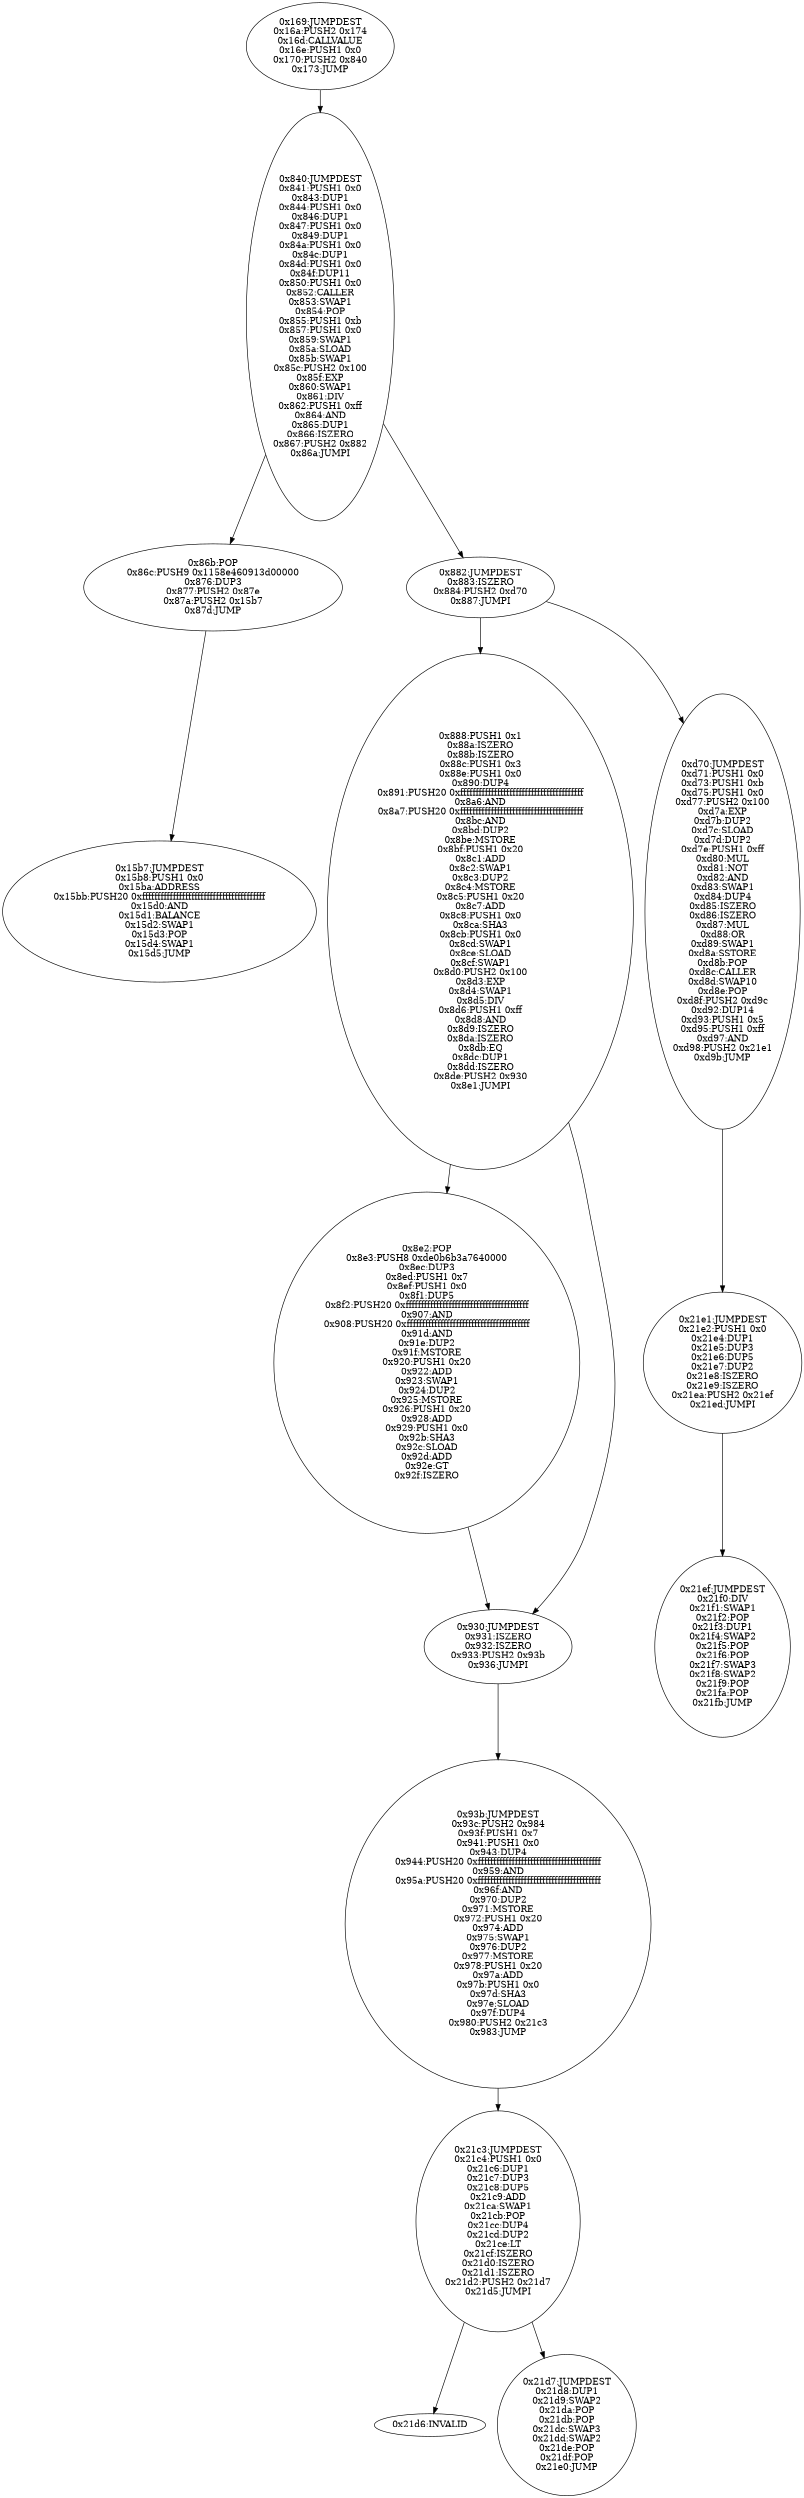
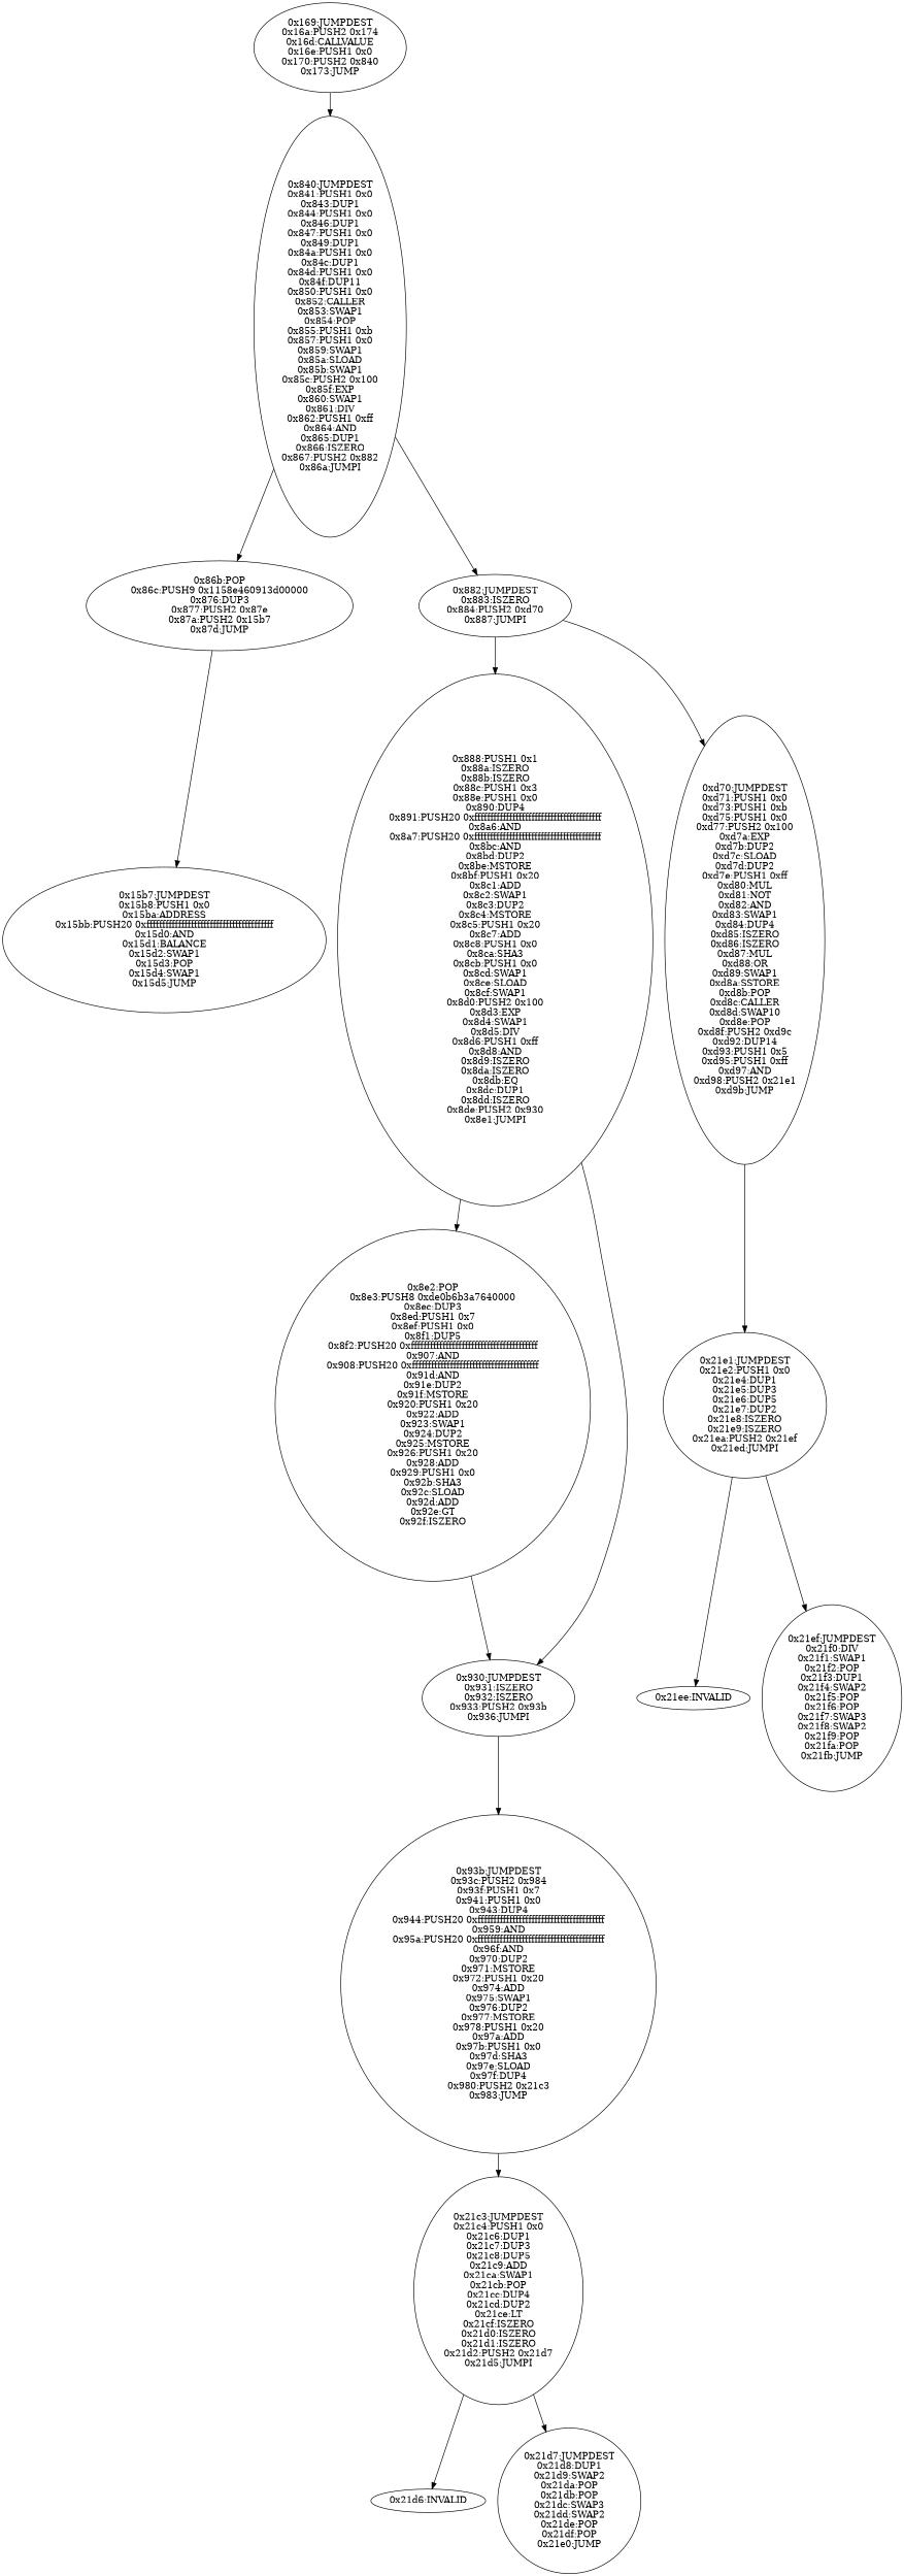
  digraph {
    n1 [label="0x169:JUMPDEST\n0x16a:PUSH2 0x174\n0x16d:CALLVALUE\n0x16e:PUSH1 0x0\n0x170:PUSH2 0x840\n0x173:JUMP"]
    n2 [label="0x840:JUMPDEST\n0x841:PUSH1 0x0\n0x843:DUP1\n0x844:PUSH1 0x0\n0x846:DUP1\n0x847:PUSH1 0x0\n0x849:DUP1\n0x84a:PUSH1 0x0\n0x84c:DUP1\n0x84d:PUSH1 0x0\n0x84f:DUP11\n0x850:PUSH1 0x0\n0x852:CALLER\n0x853:SWAP1\n0x854:POP\n0x855:PUSH1 0xb\n0x857:PUSH1 0x0\n0x859:SWAP1\n0x85a:SLOAD\n0x85b:SWAP1\n0x85c:PUSH2 0x100\n0x85f:EXP\n0x860:SWAP1\n0x861:DIV\n0x862:PUSH1 0xff\n0x864:AND\n0x865:DUP1\n0x866:ISZERO\n0x867:PUSH2 0x882\n0x86a:JUMPI"]
    n3 [label="0x86b:POP\n0x86c:PUSH9 0x1158e460913d00000\n0x876:DUP3\n0x877:PUSH2 0x87e\n0x87a:PUSH2 0x15b7\n0x87d:JUMP"]
    n4 [label="0x882:JUMPDEST\n0x883:ISZERO\n0x884:PUSH2 0xd70\n0x887:JUMPI"]
    n5 [label="0x15b7:JUMPDEST\n0x15b8:PUSH1 0x0\n0x15ba:ADDRESS\n0x15bb:PUSH20 0xffffffffffffffffffffffffffffffffffffffff\n0x15d0:AND\n0x15d1:BALANCE\n0x15d2:SWAP1\n0x15d3:POP\n0x15d4:SWAP1\n0x15d5:JUMP"]
    n6 [label="0x888:PUSH1 0x1\n0x88a:ISZERO\n0x88b:ISZERO\n0x88c:PUSH1 0x3\n0x88e:PUSH1 0x0\n0x890:DUP4\n0x891:PUSH20 0xffffffffffffffffffffffffffffffffffffffff\n0x8a6:AND\n0x8a7:PUSH20 0xffffffffffffffffffffffffffffffffffffffff\n0x8bc:AND\n0x8bd:DUP2\n0x8be:MSTORE\n0x8bf:PUSH1 0x20\n0x8c1:ADD\n0x8c2:SWAP1\n0x8c3:DUP2\n0x8c4:MSTORE\n0x8c5:PUSH1 0x20\n0x8c7:ADD\n0x8c8:PUSH1 0x0\n0x8ca:SHA3\n0x8cb:PUSH1 0x0\n0x8cd:SWAP1\n0x8ce:SLOAD\n0x8cf:SWAP1\n0x8d0:PUSH2 0x100\n0x8d3:EXP\n0x8d4:SWAP1\n0x8d5:DIV\n0x8d6:PUSH1 0xff\n0x8d8:AND\n0x8d9:ISZERO\n0x8da:ISZERO\n0x8db:EQ\n0x8dc:DUP1\n0x8dd:ISZERO\n0x8de:PUSH2 0x930\n0x8e1:JUMPI"]
    n7 [label="0xd70:JUMPDEST\n0xd71:PUSH1 0x0\n0xd73:PUSH1 0xb\n0xd75:PUSH1 0x0\n0xd77:PUSH2 0x100\n0xd7a:EXP\n0xd7b:DUP2\n0xd7c:SLOAD\n0xd7d:DUP2\n0xd7e:PUSH1 0xff\n0xd80:MUL\n0xd81:NOT\n0xd82:AND\n0xd83:SWAP1\n0xd84:DUP4\n0xd85:ISZERO\n0xd86:ISZERO\n0xd87:MUL\n0xd88:OR\n0xd89:SWAP1\n0xd8a:SSTORE\n0xd8b:POP\n0xd8c:CALLER\n0xd8d:SWAP10\n0xd8e:POP\n0xd8f:PUSH2 0xd9c\n0xd92:DUP14\n0xd93:PUSH1 0x5\n0xd95:PUSH1 0xff\n0xd97:AND\n0xd98:PUSH2 0x21e1\n0xd9b:JUMP"]
    n8 [label="0x8e2:POP\n0x8e3:PUSH8 0xde0b6b3a7640000\n0x8ec:DUP3\n0x8ed:PUSH1 0x7\n0x8ef:PUSH1 0x0\n0x8f1:DUP5\n0x8f2:PUSH20 0xffffffffffffffffffffffffffffffffffffffff\n0x907:AND\n0x908:PUSH20 0xffffffffffffffffffffffffffffffffffffffff\n0x91d:AND\n0x91e:DUP2\n0x91f:MSTORE\n0x920:PUSH1 0x20\n0x922:ADD\n0x923:SWAP1\n0x924:DUP2\n0x925:MSTORE\n0x926:PUSH1 0x20\n0x928:ADD\n0x929:PUSH1 0x0\n0x92b:SHA3\n0x92c:SLOAD\n0x92d:ADD\n0x92e:GT\n0x92f:ISZERO"]
    n9 [label="0x930:JUMPDEST\n0x931:ISZERO\n0x932:ISZERO\n0x933:PUSH2 0x93b\n0x936:JUMPI"]
    n10 [label="0x21e1:JUMPDEST\n0x21e2:PUSH1 0x0\n0x21e4:DUP1\n0x21e5:DUP3\n0x21e6:DUP5\n0x21e7:DUP2\n0x21e8:ISZERO\n0x21e9:ISZERO\n0x21ea:PUSH2 0x21ef\n0x21ed:JUMPI"]
    n11 [label="0x93b:JUMPDEST\n0x93c:PUSH2 0x984\n0x93f:PUSH1 0x7\n0x941:PUSH1 0x0\n0x943:DUP4\n0x944:PUSH20 0xffffffffffffffffffffffffffffffffffffffff\n0x959:AND\n0x95a:PUSH20 0xffffffffffffffffffffffffffffffffffffffff\n0x96f:AND\n0x970:DUP2\n0x971:MSTORE\n0x972:PUSH1 0x20\n0x974:ADD\n0x975:SWAP1\n0x976:DUP2\n0x977:MSTORE\n0x978:PUSH1 0x20\n0x97a:ADD\n0x97b:PUSH1 0x0\n0x97d:SHA3\n0x97e:SLOAD\n0x97f:DUP4\n0x980:PUSH2 0x21c3\n0x983:JUMP"]
+   n12 [label="0x21ee:INVALID"]
    n13 [label="0x21ef:JUMPDEST\n0x21f0:DIV\n0x21f1:SWAP1\n0x21f2:POP\n0x21f3:DUP1\n0x21f4:SWAP2\n0x21f5:POP\n0x21f6:POP\n0x21f7:SWAP3\n0x21f8:SWAP2\n0x21f9:POP\n0x21fa:POP\n0x21fb:JUMP"]
    n14 [label="0x21c3:JUMPDEST\n0x21c4:PUSH1 0x0\n0x21c6:DUP1\n0x21c7:DUP3\n0x21c8:DUP5\n0x21c9:ADD\n0x21ca:SWAP1\n0x21cb:POP\n0x21cc:DUP4\n0x21cd:DUP2\n0x21ce:LT\n0x21cf:ISZERO\n0x21d0:ISZERO\n0x21d1:ISZERO\n0x21d2:PUSH2 0x21d7\n0x21d5:JUMPI"]
    n15 [label="0x21d6:INVALID"]
    n16 [label="0x21d7:JUMPDEST\n0x21d8:DUP1\n0x21d9:SWAP2\n0x21da:POP\n0x21db:POP\n0x21dc:SWAP3\n0x21dd:SWAP2\n0x21de:POP\n0x21df:POP\n0x21e0:JUMP"]
    n1 -> n2
    n2 -> n3
    n2 -> n4
    n3 -> n5
    n4 -> n6
    n4 -> n7
    n6 -> n8
    n6 -> n9
    n7 -> n10
    n8 -> n9
    n9 -> n11
+   n10 -> n12
    n10 -> n13
    n11 -> n14
    n14 -> n15
    n14 -> n16
  }
